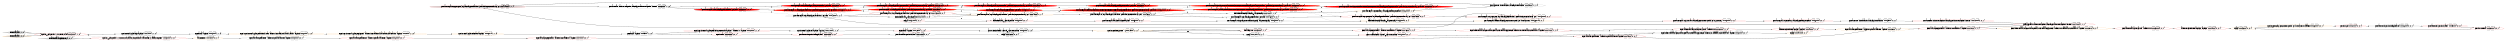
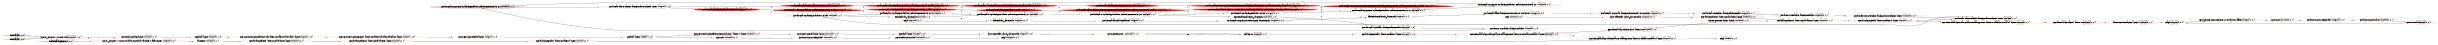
  digraph {
    rankdir=LR
    node [color=red fillcolor=white shape=ellipse style=filled]
    edge [arrowhead=normal style=bold]
    n1 [fillcolor=lightgray label="Assert.assertEquals(Long.MAX_VALUE,(long)taskConfig.getEndPartitions().getPartitionSequenceNumberMap().get(2))@@@49@@@['1', '1', '1']"]
    n2 [color=gray40 label="Assert.assertFalse(\"maximumMessageTime\",taskConfig.getMaximumMessageTime().isPresent())@@@31@@@['1', '1', '0']"]
    n3 [color=gray40 fillcolor=red label="Assert.assertEquals(stream,taskConfig.getStartPartitions().getStream())@@@32@@@['1', '0', '0']"]
    n4 [fillcolor=red label="Assert.assertEquals(stream,taskConfig.getStartSequenceNumbers().getStream())@@@32@@@['0', '1', '0']"]
    n5 [color=darkorange label="expect(supervisorRecordSupplier.getAssignment()).andReturn(ImmutableSet.of(shard1Partition,shard0Partition)).anyTimes()@@@7@@@['1', '1', '0']"]
    n6 [color=darkorange label="supervisorRecordSupplier.seekToLatest(anyObject())@@@8@@@['1', '1', '0']"]
    n7 [color=gray40 label="expectLastCall().anyTimes()@@@9@@@['1', '1', '0']"]
    n8 [color=gray40 label="expect(taskMaster.getTaskQueue()).andReturn(Optional.of(taskQueue)).anyTimes()@@@5@@@['0', '0', '1']"]
    n9 [label="expect(taskMaster.getTaskRunner()).andReturn(Optional.of(taskRunner)).anyTimes()@@@6@@@['0', '0', '1']"]
    n10 [label="expect(taskStorage.getActiveTasks()).andReturn(ImmutableList.of()).anyTimes()@@@7@@@['0', '0', '1']"]
    n11 [fillcolor=red label="Assert.assertEquals(KinesisSequenceNumber.NO_END_SEQUENCE_NUMBER,taskConfig.getEndSequenceNumbers().getPartitionSequenceNumberMap().get(shardId0))@@@37@@@['0', '1', '0']"]
    n12 [label="expect(taskQueue.add(capture(captured))).andReturn(true)@@@23@@@['0', '0', '1']"]
    n13 [label="taskRunner.registerListener(anyObject(),anyObject())@@@24@@@['0', '0', '1']"]
    n14 [color=darkorange label="replayAll()@@@25@@@['0', '0', '1']"]
    n15 [color=gray40 label="Assert.assertTrue(\"isUseTransaction\",taskConfig.isUseTransaction())@@@29@@@['1', '1', '0']"]
    n16 [label="expect(taskQueue.add(EasyMock.capture(captured))).andReturn(true)@@@18@@@['1', '1', '0']"]
    n17 [label="taskRunner.registerListener(anyObject(),anyObject())@@@19@@@['1', '1', '0']"]
    n18 [color=darkorange label="expect(taskMaster.getTaskRunner()).andReturn(Optional.of(taskRunner)).anyTimes()@@@20@@@['1', '1', '1']"]
    n19 [color=darkorange label="supervisor.getInitRetryCounter() < 3@@@14@@@['1', '1', '1']" shape=diamond]
    n20 [color=gray40 label="resetAll()@@@17@@@['0', '0', '1']"]
    n21 [label="Thread.sleep(1000)@@@15@@@['1', '1', '1']"]
    n22 [label="Capture<KafkaIndexTask> captured = Capture.newInstance()@@@18@@@['0', '0', '1']"]
    n23 [label="expect(taskStorage.getActiveTasks()).andReturn(ImmutableList.of()).anyTimes()@@@16@@@['1', '1', '0']"]
    n24 [color=darkorange label="expect(indexerMetadataStorageCoordinator.getDataSourceMetadata(DATASOURCE)).andReturn(new KafkaDataSourceMetadata(null)).anyTimes()@@@22@@@['0', '0', '1']"]
    n25 [label="Assert.assertEquals(0L,(long)taskConfig.getStartPartitions().getPartitionSequenceNumberMap().get(0))@@@43@@@['0', '0', '1']"]
    n26 [color=darkorange label="Assert.assertEquals(0L,(long)taskConfig.getStartPartitions().getPartitionSequenceNumberMap().get(1))@@@44@@@['1', '1', '1']"]
    n27 [color=gray40 label="Assert.assertEquals(0L,(long)taskConfig.getStartPartitions().getPartitionSequenceNumberMap().get(2))@@@45@@@['1', '1', '1']"]
    n28 [color=darkorange label="Assert.assertEquals(kafkaHost,taskConfig.getConsumerProperties().get(\"bootstrap.servers\"))@@@36@@@['0', '0', '1']"]
    n29 [label="Assert.assertEquals(\"myCustomValue\",taskConfig.getConsumerProperties().get(\"myCustomKey\"))@@@37@@@['0', '0', '1']"]
    n30 [label="Assert.assertEquals(\"sequenceName-0\",taskConfig.getBaseSequenceName())@@@38@@@['0', '0', '1']"]
    n31 [color=gray40 label="KinesisIndexTaskIOConfig taskConfig = task.getIOConfig()@@@27@@@['1', '1', '0']"]
    n32 [color=gray40 label="Assert.assertEquals(topic,taskConfig.getEndPartitions().getStream())@@@46@@@['0', '0', '1']"]
    n33 [color=darkorange label="KafkaIndexTaskIOConfig taskConfig = task.getIOConfig()@@@35@@@['0', '0', '1']"]
    n34 [color=darkorange label="Assert.assertEquals(\"sequenceName-0\",taskConfig.getBaseSequenceName())@@@28@@@['1', '1', '0']"]
    n35 [label="Assert.assertEquals(Long.MAX_VALUE,(long)taskConfig.getEndPartitions().getPartitionSequenceNumberMap().get(0))@@@47@@@['0', '0', '1']"]
    n36 [label="expect(taskStorage.getActiveTasks()).andReturn(ImmutableList.of()).anyTimes()@@@21@@@['1', '1', '1']"]
    n37 [color=gray40 label="Assert.assertEquals(topic,taskConfig.getStartPartitions().getStream())@@@42@@@['1', '1', '1']"]
    n38 [color=gray40 label="KinesisIndexTask task = captured.getValue()@@@24@@@['1', '1', '0']"]
    n39 [label="KafkaIndexTask task = captured.getValue()@@@32@@@['0', '0', '1']"]
    n40 [color=gray40 label="Assert.assertTrue(supervisor.isLifecycleStarted())@@@28@@@['0', '0', '1']"]
    n41 [label="Assert.assertTrue(supervisor.isStarted())@@@29@@@['0', '0', '1']"]
    n42 [label="supervisor.runInternal()@@@30@@@['0', '0', '1']"]
    n43 [color=gray40 label="expectLastCall().anyTimes()@@@5@@@['1', '1', '0']"]
    n44 [color=darkorange label="expect(supervisorRecordSupplier.getPartitionIds(stream)).andReturn(ImmutableSet.of(shardId1,shardId0)).anyTimes()@@@6@@@['1', '1', '0']"]
    n45 [color=gray40 fillcolor=red label="Assert.assertEquals(\"0\",taskConfig.getStartSequenceNumbers().getPartitionSequenceNumberMap().get(shardId1))@@@33@@@['0', '1', '0']"]
    n46 [fillcolor=red label="Assert.assertEquals(\"0\",taskConfig.getStartSequenceNumbers().getPartitionSequenceNumberMap().get(shardId0))@@@34@@@['0', '1', '0']"]
    n47 [color=darkorange fillcolor=red label="Assert.assertEquals(stream,taskConfig.getEndSequenceNumbers().getStream())@@@35@@@['0', '1', '0']"]
    n48 [label="expect(indexerMetadataStorageCoordinator.getDataSourceMetadata(DATASOURCE)).andReturn(new KinesisDataSourceMetadata(null)).anyTimes()@@@17@@@['1', '1', '0']"]
    n49 [color=gray40 label="expect(indexerMetadataStorageCoordinator.getDataSourceMetadata(DATASOURCE)).andReturn(new KafkaDataSourceMetadata(null)).anyTimes()@@@8@@@['0', '0', '1']"]
    n50 [color=darkorange label="replayAll()@@@9@@@['0', '0', '1']"]
    n51 [label="supervisor.start()@@@10@@@['0', '0', '1']"]
    n52 [label="Assert.assertTrue(supervisor.isLifecycleStarted())@@@11@@@['0', '0', '1']"]
    n53 [label="Assert.assertFalse(\"minimumMessageTime\",taskConfig.getMinimumMessageTime().isPresent())@@@40@@@['0', '0', '1']"]
    n54 [label="Assert.assertFalse(\"maximumMessageTime\",taskConfig.getMaximumMessageTime().isPresent())@@@41@@@['1', '1', '1']"]
    n55 [label="supervisor = getSupervisor(1,1,true,\"PT1H\",null,null,false,StringUtils.format(\"badhostname:%d\",kafkaServer.getPort()))@@@3@@@['0', '0', '1']"]
    n56 [color=darkorange label="addSomeEvents(1)@@@4@@@['0', '0', '1']"]
    n57 [label="Assert.assertEquals(Long.MAX_VALUE,(long)taskConfig.getEndPartitions().getPartitionSequenceNumberMap().get(1))@@@48@@@['0', '0', '1']"]
    n58 [label="Assert.assertEquals(dataSchema,task.getDataSchema())@@@33@@@['0', '0', '1']"]
    n59 [color=gray40 label="Assert.assertEquals(tuningConfig.convertToTaskTuningConfig(),task.getTuningConfig())@@@34@@@['0', '0', '1']"]
    n60 [label="expect(taskMaster.getTaskQueue()).andReturn(Optional.of(taskQueue)).anyTimes()@@@19@@@['0', '0', '1']"]
    n61 [color=gray40 label="Assert.assertTrue(\"isUseTransaction\",taskConfig.isUseTransaction())@@@39@@@['0', '0', '1']"]
    n62 [color=gray40 label="Assert.assertFalse(supervisor.isStarted())@@@12@@@['0', '0', '1']"]
    n63 [label="verifyAll()@@@31@@@['0', '0', '1']"]
    n64 [color=darkorange fillcolor=red label="Assert.assertEquals(stream,taskConfig.getEndPartitions().getStream())@@@35@@@['1', '0', '0']"]
    n65 [color=darkorange fillcolor=red label="Assert.assertEquals(SeekableStreamPartitions.NO_END_SEQUENCE_NUMBER,taskConfig.getEndPartitions().getPartitionSequenceNumberMap().get(shardId1))@@@36@@@['1', '0', '0']"]
    n66 [color=darkorange fillcolor=red label="Assert.assertEquals(KinesisSequenceNumber.NO_END_SEQUENCE_NUMBER,taskConfig.getEndSequenceNumbers().getPartitionSequenceNumberMap().get(shardId1))@@@36@@@['0', '1', '0']"]
    n67 [color=darkorange fillcolor=red label="Assert.assertEquals(SeekableStreamPartitions.NO_END_SEQUENCE_NUMBER,taskConfig.getEndPartitions().getPartitionSequenceNumberMap().get(shardId0))@@@37@@@['1', '0', '0']"]
    n68 [color=gray40 label="verifyAll()@@@13@@@['0', '0', '1']"]
    n69 [color=gray40 fillcolor=lightgray label="testNoInitialState['0', '1', '0']" shape=diamond]
    n70 [label="supervisor = getSupervisor(1,1,true,\"PT1H\",null,null)@@@3@@@['1', '1', '0']"]
    n71 [color=gray40 label="supervisorRecordSupplier.assign(anyObject())@@@4@@@['1', '1', '0']"]
    n72 [color=gray40 label="Capture<KinesisIndexTask> captured = Capture.newInstance()@@@13@@@['1', '1', '0']"]
    n73 [color=darkorange fillcolor=red label="Assert.assertEquals(\"0\",taskConfig.getStartPartitions().getPartitionSequenceNumberMap().get(shardId1))@@@33@@@['1', '0', '0']"]
    n74 [color=darkorange label="supervisor.getIoConfig().getConsumerProperties().put(\"bootstrap.servers\",kafkaHost)@@@26@@@['0', '0', '1']"]
    n75 [label="supervisor.tryInit()@@@27@@@['0', '0', '1']"]
    n76 [color=gray40 label="supervisorRecordSupplier.seek(anyObject(),anyString())@@@11@@@['1', '1', '0']"]
    n77 [label="expectLastCall().anyTimes()@@@12@@@['1', '1', '0']"]
    n78 [color=darkorange fillcolor=lightgray label="testNoInitialState['1', '0', '0']" shape=diamond]
    n79 [label="expect(supervisorRecordSupplier.getEarliestSequenceNumber(anyObject())).andReturn(\"0\").anyTimes()@@@10@@@['1', '1', '0']"]
    n80 [color=darkorange fillcolor=red label="Assert.assertEquals(\"0\",taskConfig.getStartPartitions().getPartitionSequenceNumberMap().get(shardId0))@@@34@@@['1', '0', '0']"]
    n81 [color=gray40 fillcolor=lightgray label="testFailedInitializationAndRecovery['0', '0', '1']" shape=diamond]
    n1 -> n2
    n2 -> n3
    n2 -> n4 [arrowhead=box]
    n3 -> n4 [arrowhead=box label=0 style=dashed]
    n3 -> n37 [label=0 style=dashed]
    n3 -> n73 [arrowhead=box]
    n4 -> n45 [arrowhead=box]
    n5 -> n6 [arrowhead=box]
    n6 -> n7
    n7 -> n51
    n7 -> n79 [arrowhead=box]
    n8 -> n9
    n9 -> n10 [arrowhead=box]
    n10 -> n49
    n12 -> n13
    n13 -> n14 [arrowhead=box]
    n14 -> n74 [arrowhead=box]
    n15 -> n1 [arrowhead=box]
    n16 -> n17
    n17 -> n18 [arrowhead=box]
    n18 -> n36
-   n19 -> n20 [arrowhead=box]
    n19 -> n21
    n19 -> n21 [label=true style=dotted]
    n20 -> n22 [arrowhead=box]
    n21 -> n19
    n21 -> n23
    n22 -> n60
    n23 -> n48
    n24 -> n12 [arrowhead=box]
    n25 -> n26 [arrowhead=box]
    n26 -> n27
    n27 -> n31 [arrowhead=box]
    n27 -> n32
    n28 -> n29
    n29 -> n30 [arrowhead=box]
    n30 -> n61
    n31 -> n33 [arrowhead=box label=0 style=dashed]
    n31 -> n34 [arrowhead=box]
    n32 -> n35 [arrowhead=box]
    n33 -> n28 [arrowhead=box]
    n34 -> n15
    n35 -> n57 [arrowhead=box]
    n36 -> n24 [arrowhead=box]
    n36 -> n54 [arrowhead=box]
    n37 -> n25
    n37 -> n38 [arrowhead=box]
    n38 -> n26
    n38 -> n39 [arrowhead=box label=0 style=dashed]
    n39 -> n58
    n40 -> n41
    n41 -> n42
    n42 -> n14 [arrowhead=box]
    n43 -> n44 [arrowhead=box]
    n44 -> n5
    n45 -> n46 [arrowhead=box]
    n46 -> n47
    n47 -> n66 [arrowhead=box]
    n48 -> n16 [arrowhead=box]
    n48 -> n49 [label=0 style=dashed]
    n49 -> n50
    n51 -> n52
    n52 -> n62
    n53 -> n54 [arrowhead=box]
    n54 -> n37
    n55 -> n56
    n56 -> n8
    n57 -> n1
    n58 -> n59 [arrowhead=box]
    n59 -> n33 [arrowhead=box]
    n60 -> n18 [arrowhead=box]
    n61 -> n53 [arrowhead=box]
    n62 -> n68
    n63 -> n39 [arrowhead=box]
    n64 -> n27 [label=0 style=dashed]
    n64 -> n47 [label=0 style=dashed]
    n64 -> n65 [arrowhead=box]
    n65 -> n32 [label=0 style=dashed]
    n65 -> n66 [arrowhead=box label=0 style=dashed]
    n65 -> n67
    n66 -> n11
    n67 -> n11 [label=0 style=dashed]
    n67 -> n35 [label=0 style=dashed]
    n69 -> n70
    n70 -> n55 [arrowhead=box label=0 style=dashed]
    n70 -> n71 [arrowhead=box]
    n71 -> n43
    n72 -> n19 [arrowhead=box]
    n73 -> n25 [arrowhead=box label=0 style=dashed]
    n73 -> n45 [arrowhead=box label=0 style=dashed]
    n73 -> n80
    n74 -> n75 [arrowhead=box]
    n75 -> n40 [arrowhead=box]
    n76 -> n77
    n77 -> n72 [arrowhead=box]
    n78 -> n70
    n79 -> n76 [arrowhead=box]
    n80 -> n26 [arrowhead=box label=0 style=dashed]
    n80 -> n46 [label=0 style=dashed]
    n80 -> n64 [arrowhead=box]
    n81 -> n55
  }
